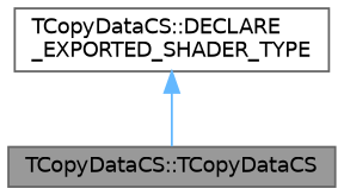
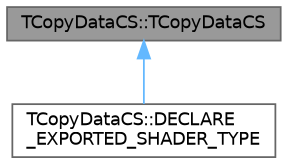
  digraph {
    rankdir=TB
    node [fontname=Helvetica fontsize=10 shape=box style=filled]
    n1 [color=gray40 fillcolor=grey60 fontcolor=black height=0.2 label="TCopyDataCS::TCopyDataCS" width=0.4]
    n2 [color=grey40 fillcolor=white height=0.2 label="TCopyDataCS::DECLARE\l_EXPORTED_SHADER_TYPE" width=0.4]
-   n2 -> n1 [color=steelblue1 dir=back fontname=Helvetica fontsize=10 labelfontname=Helvetica labelfontsize=10 style=solid]
+   n1 -> n2 [color=steelblue1 dir=back fontname=Helvetica fontsize=10 labelfontname=Helvetica labelfontsize=10 style=solid]
  }
